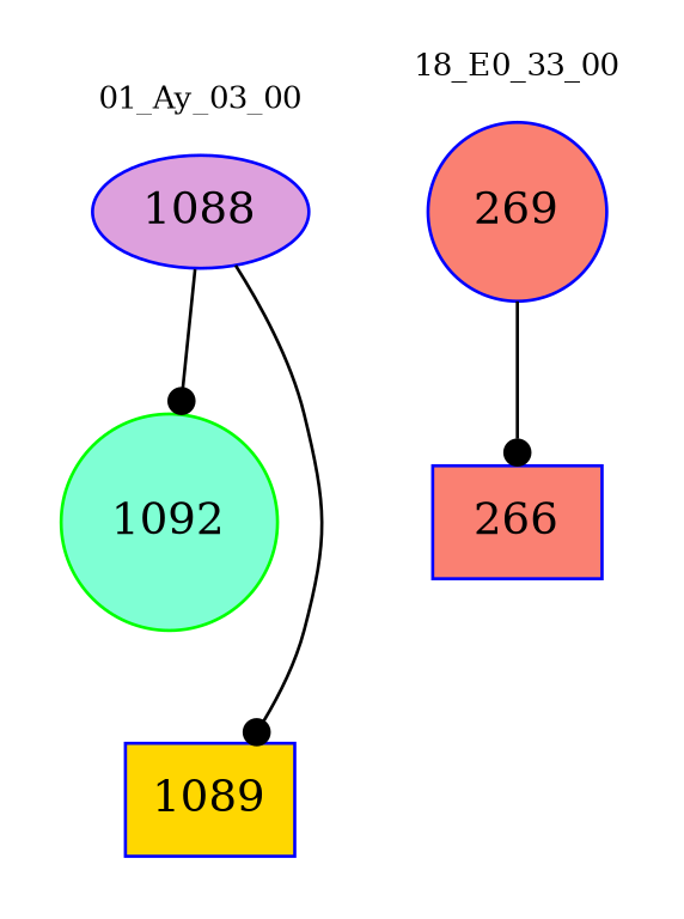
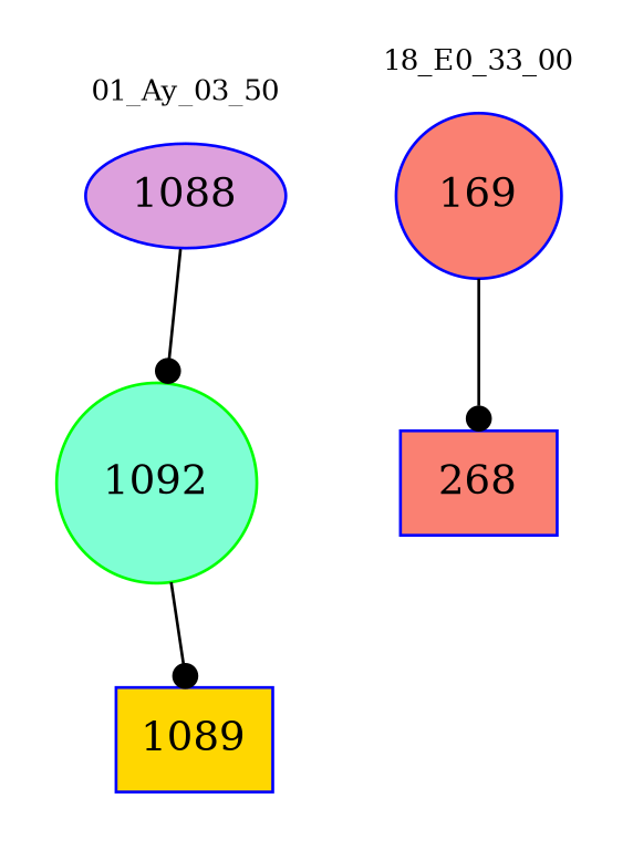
  digraph {
    node [color=blue fillcolor=salmon shape=circle style=filled]
    edge [arrowhead=dot color=black]
    n1 [fillcolor=plum label=1088 shape=ellipse]
    n2 [color=green fillcolor=aquamarine label=1092]
    n3 [fillcolor=gold label=1089 shape=box]
-   n4 [label=269]
-   n5 [label=266 shape=box]
+   n4 [label=169]
+   n5 [label=268 shape=box]
    subgraph cluster_1 {
      color=white
      fontsize=10
-     label="01_Ay_03_00"
+     label="01_Ay_03_50"
      n1
      n2
      n3
    }
    subgraph cluster_2 {
      color=white
      fontsize=10
      label="18_E0_33_00"
      n4
      n5
    }
    n1 -> n2
-   n1 -> n3
+   n2 -> n3
    n4 -> n5
  }
